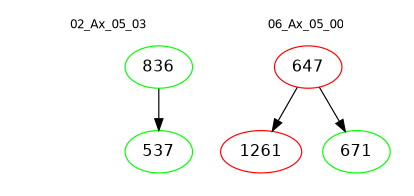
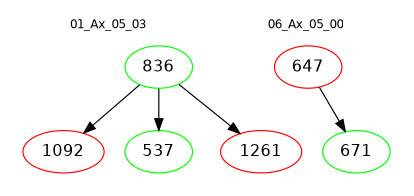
  digraph {
    fontname="DejaVu Sans"
    node [color=green fontname="DejaVu Sans"]
    edge [color=black fontname="DejaVu Sans"]
    n1 [label=836]
+   n2 [color=red label=1092]
    n3 [label=537]
    n4 [color=red label=647]
    n5 [label=671]
    n6 [color=red label=1261]
    subgraph cluster_1 {
      color=white
      fontsize=10
-     label="02_Ax_05_03"
+     label="01_Ax_05_03"
      n1
+     n2
      n3
    }
    subgraph cluster_2 {
      color=white
      fontsize=10
      label="06_Ax_05_00"
      n4
      n5
      n6
    }
+   n1 -> n2
    n1 -> n3
    n4 -> n5
-   n4 -> n6
+   n1 -> n6
  }
